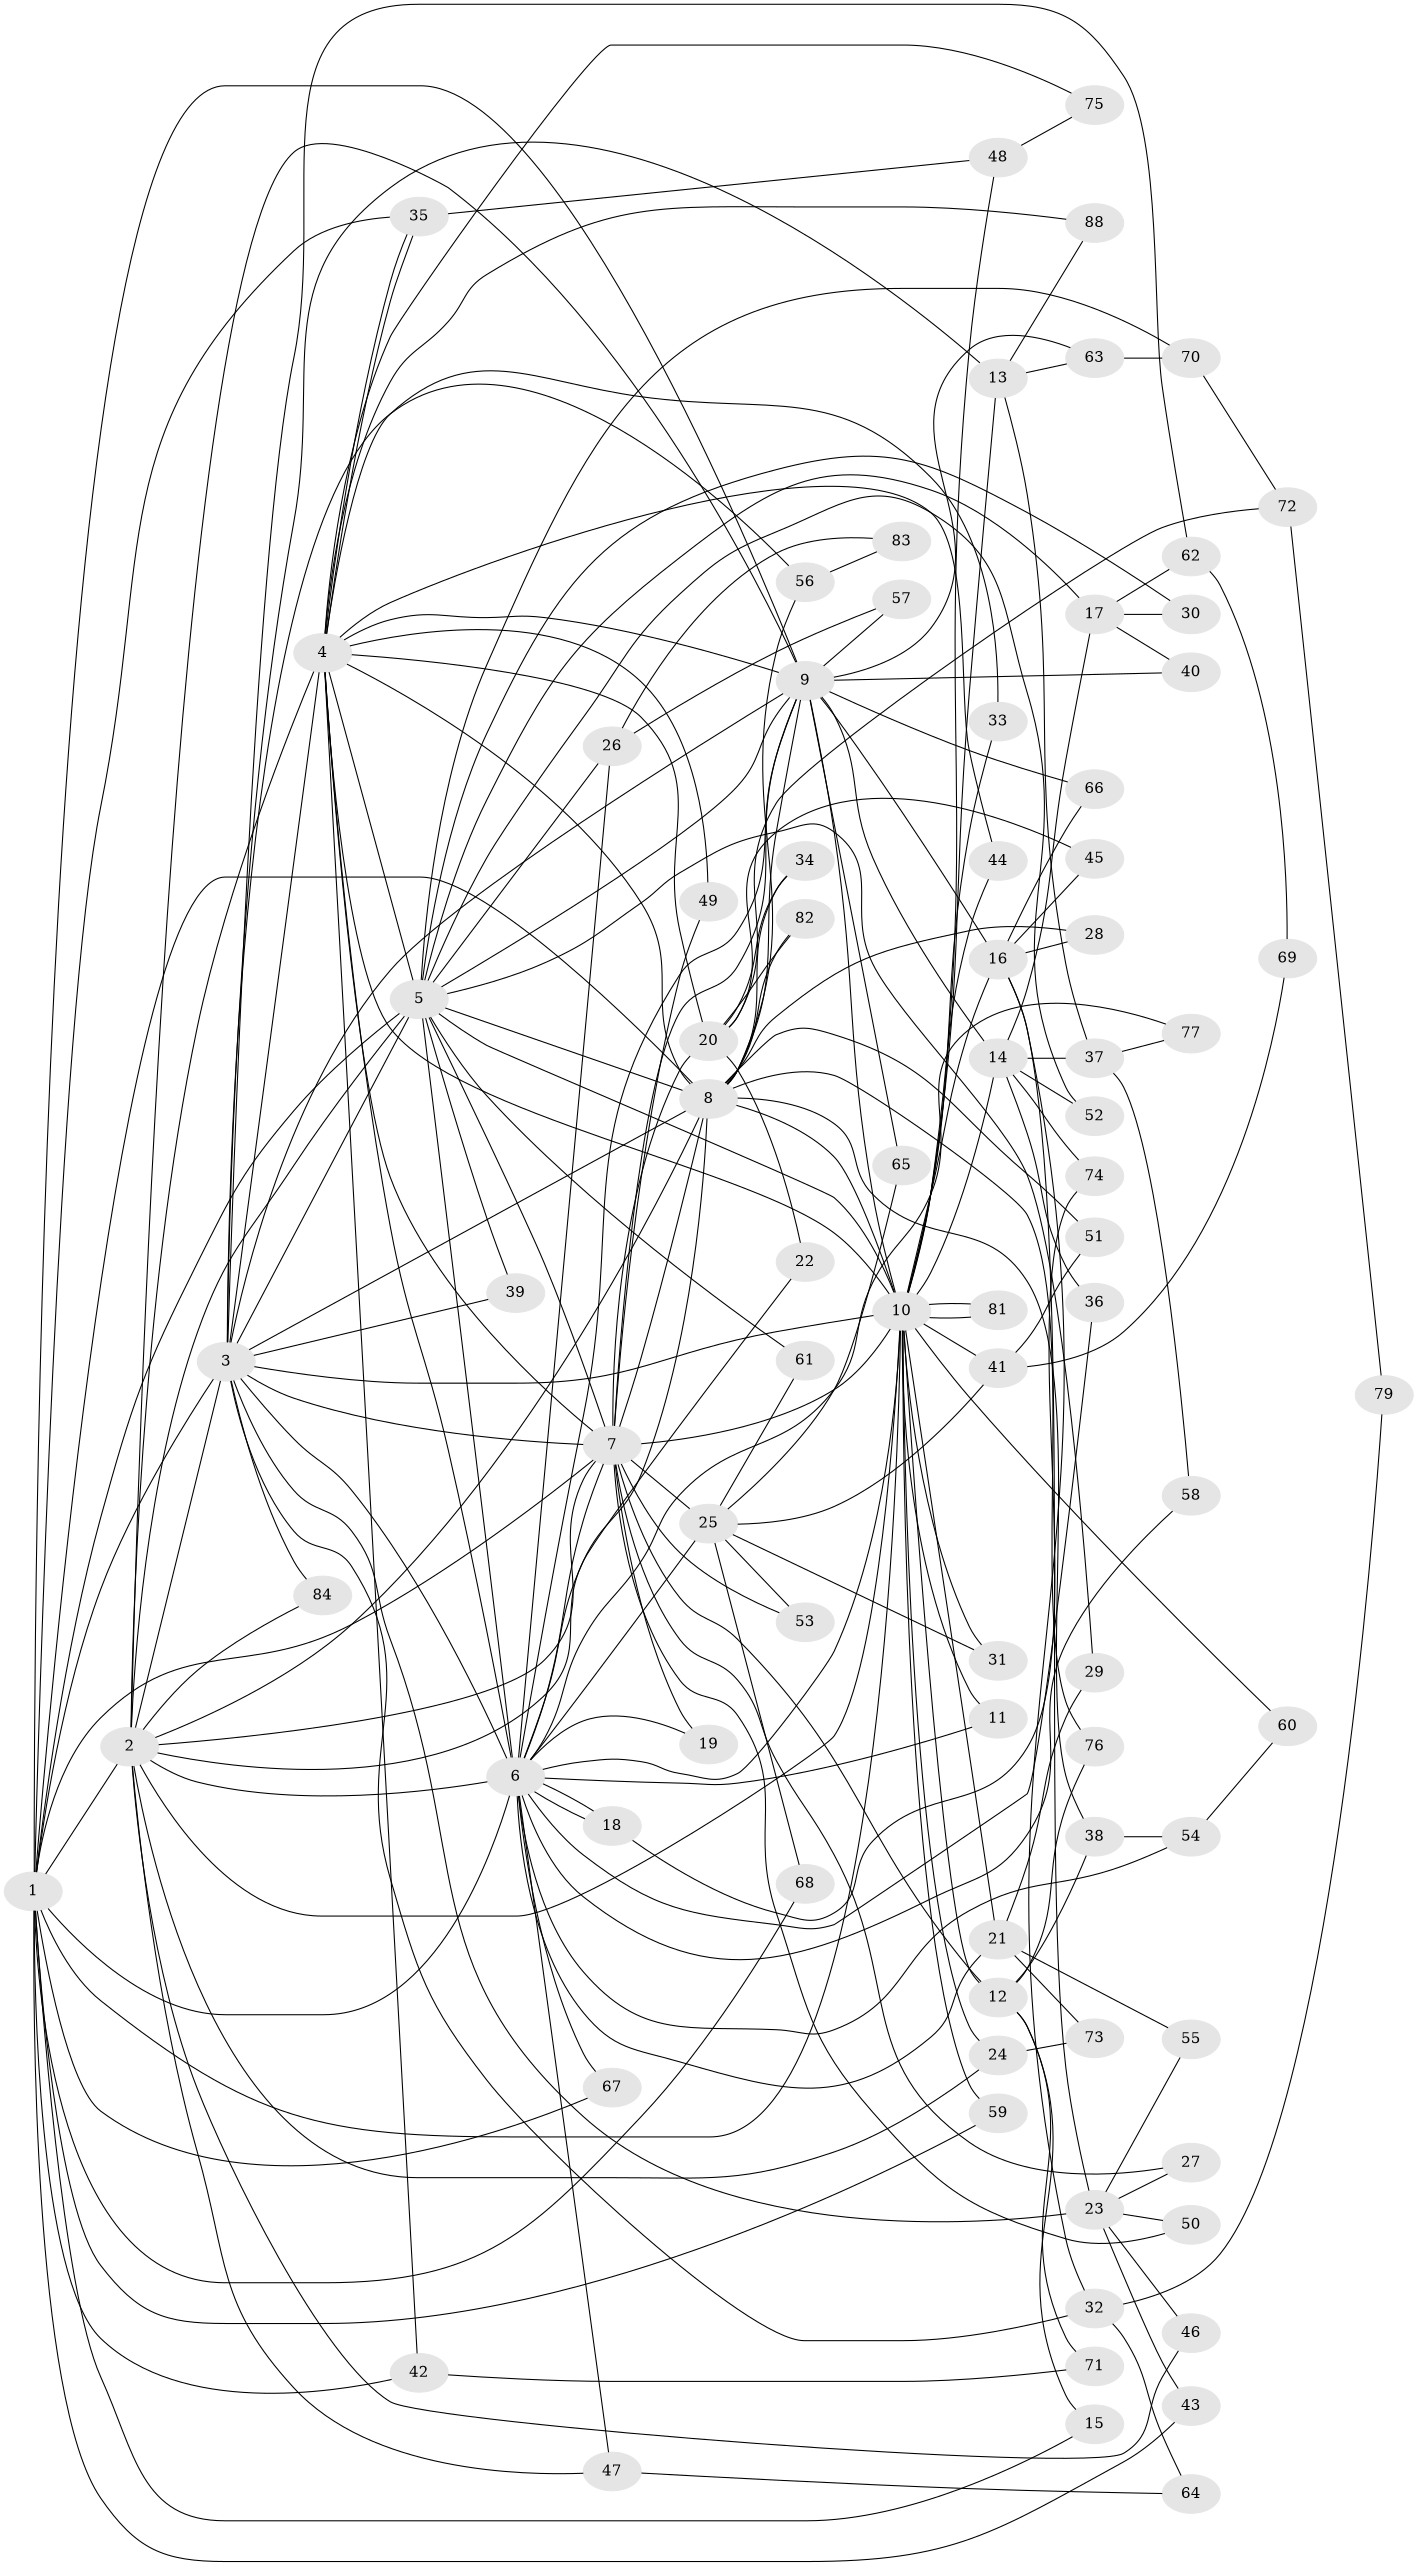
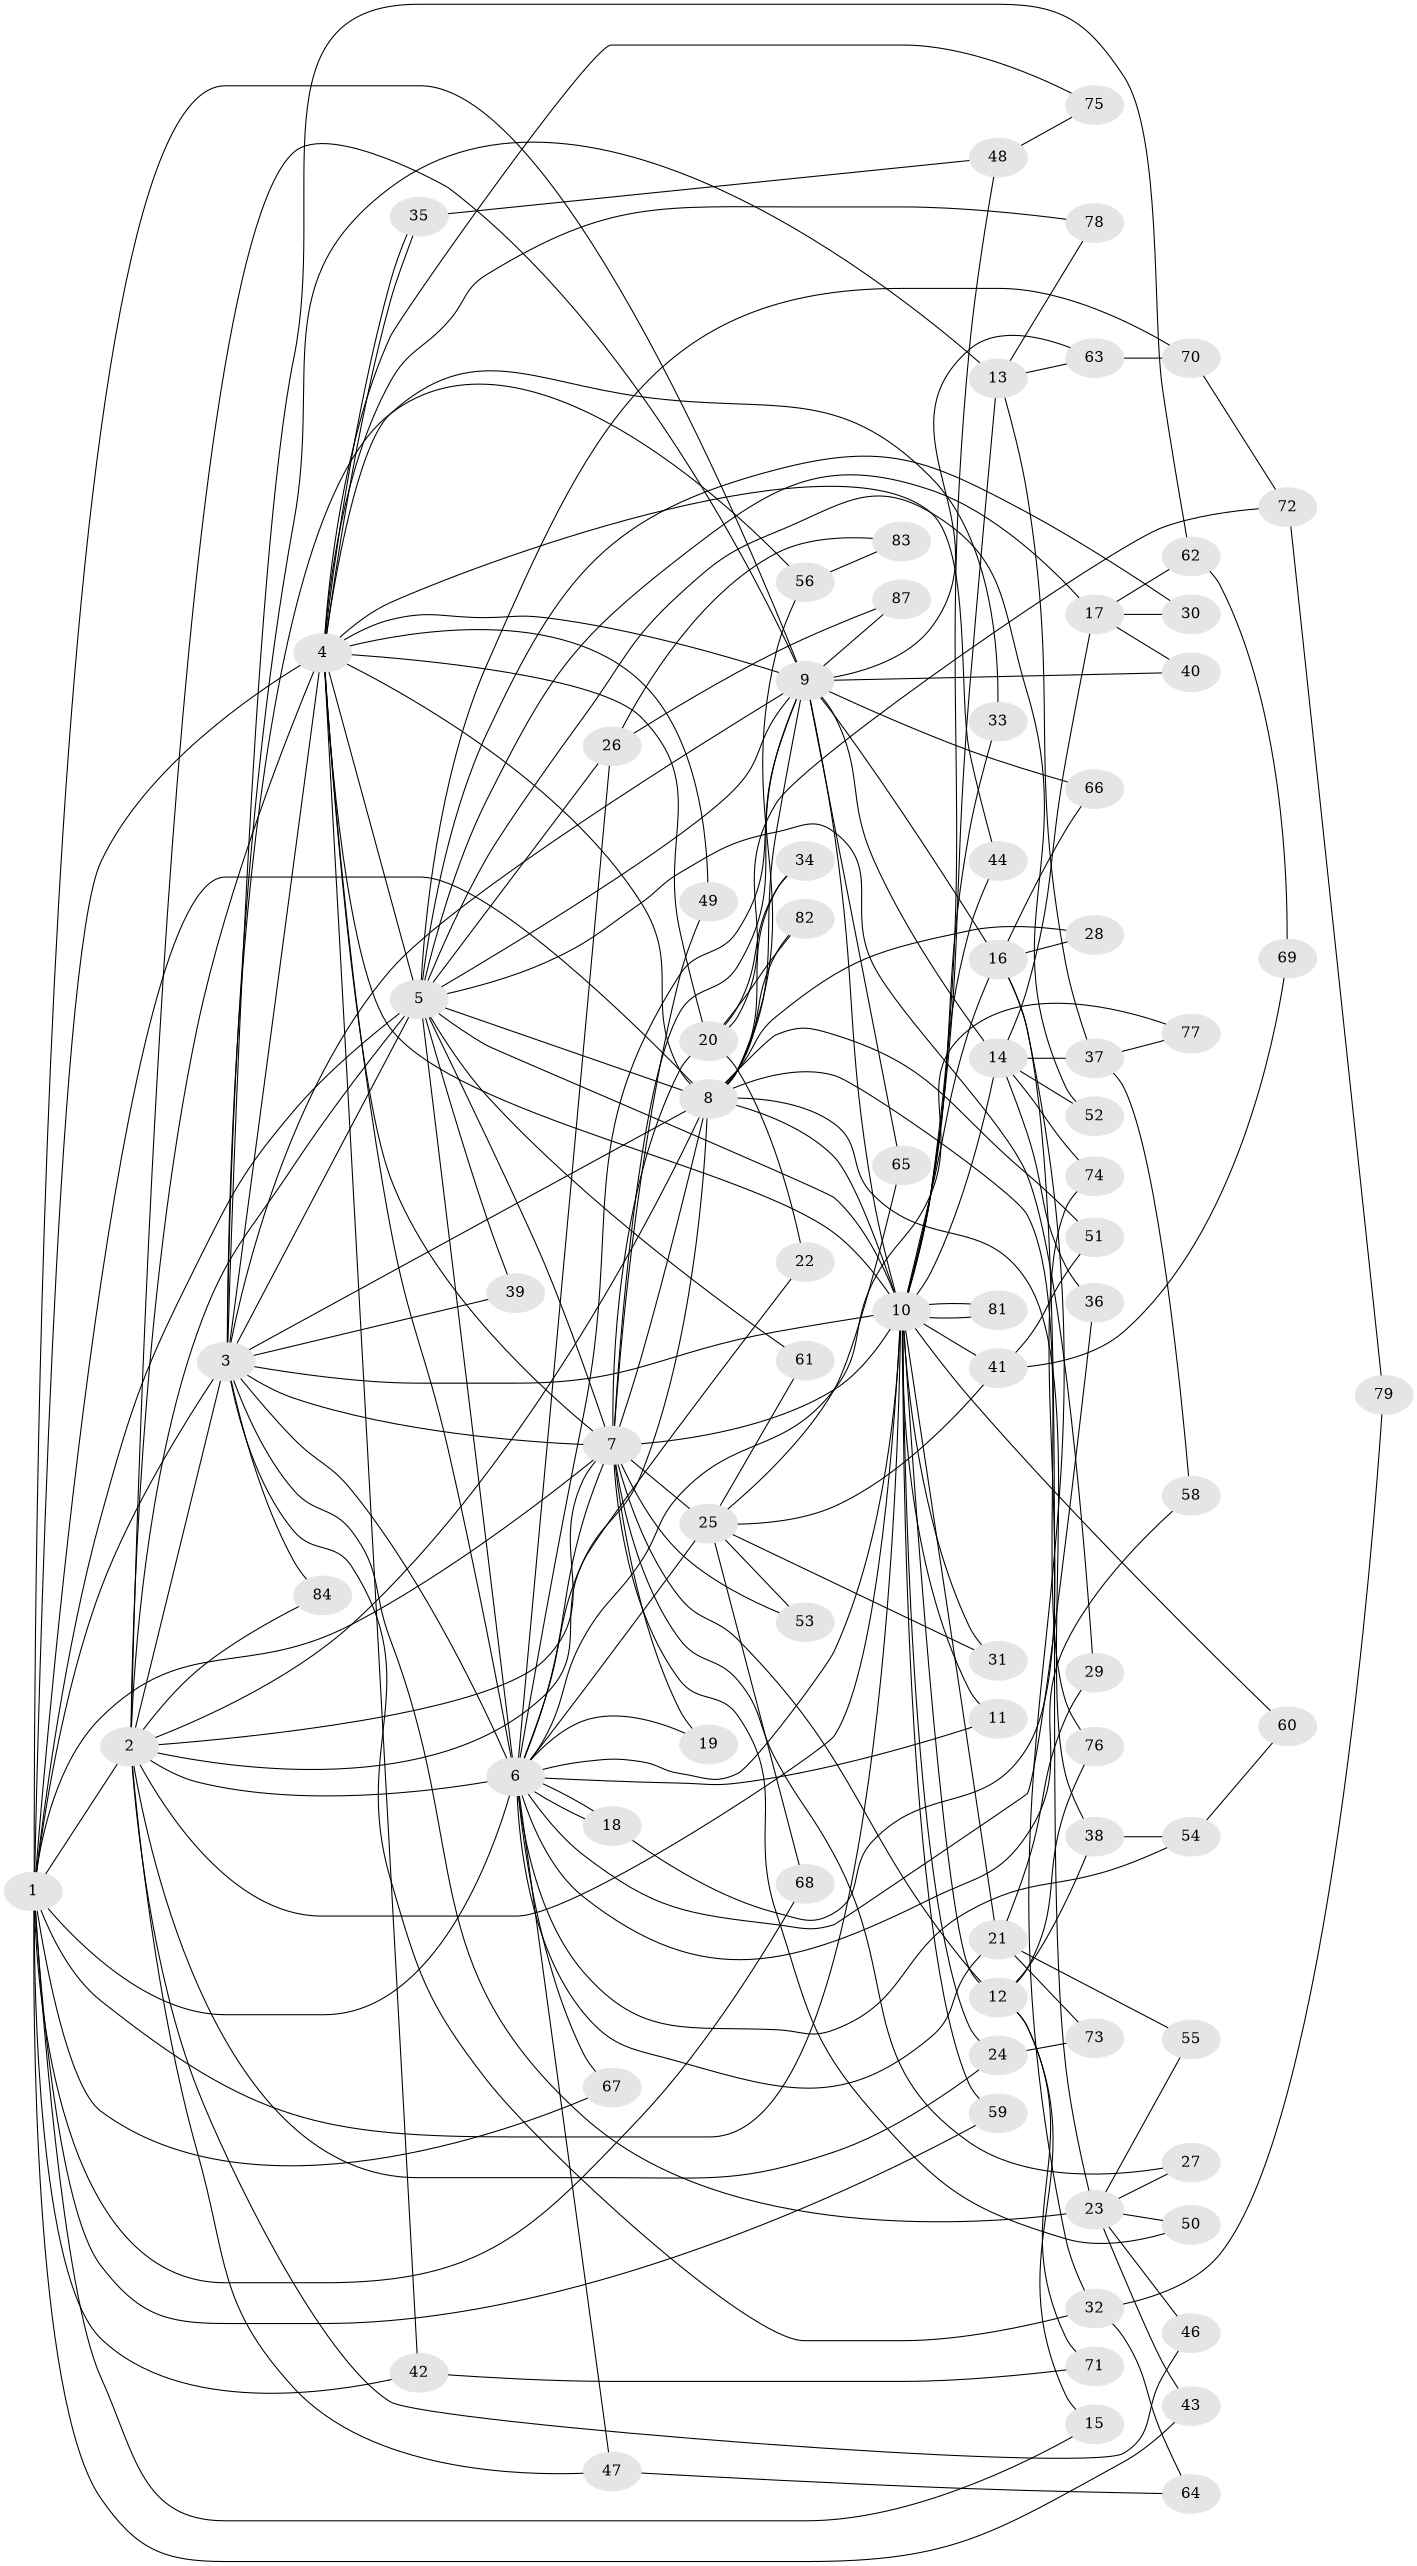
  graph {
    rankdir=LR
    node [color=gray90 style=filled]
    1
    2
    3
    4
    5
    6
    7
    8
    9
    10
    15
    42
    43
    59
    67
    68
    22
    24
    46
    47
    84
    13
    23
    32
    39
    56
    62
    20
    33
    35
    44
    49
    75
-   78 [label=88]
+   78
    17
    26
    29
    30
    52
    61
    70
    11
    18
    19
    21
    25
    36
    54
    58
    77
    12
    27
    50
    53
    28
    34
    38
    51
    76
    82
    14
    16
    40
-   57
+   57 [label=87]
    63
    65
    66
    31
    41
    48
    60
    81
    71
    73
    64
    37
    55
    79
    83
    69
-   45
    72
    74
    1 -- 2
    1 -- 3
-   1 -- 35
+   1 -- 4
    1 -- 5
    1 -- 6
    1 -- 7
    1 -- 8
    1 -- 9
    1 -- 10
    1 -- 15
    1 -- 42
    1 -- 43
    1 -- 59
    1 -- 67
    1 -- 68
    2 -- 3
    2 -- 4
    2 -- 5
    2 -- 6
    2 -- 7
    2 -- 8
    2 -- 9
    2 -- 10
    2 -- 22
    2 -- 24
    2 -- 46
    2 -- 47
    2 -- 84
    3 -- 4
    3 -- 5
    3 -- 6
    3 -- 7
    3 -- 8
    3 -- 9
    3 -- 10
    3 -- 84
    3 -- 13
    3 -- 23
    3 -- 32
    3 -- 39
    3 -- 56
    3 -- 62
    4 -- 5
    4 -- 6
    4 -- 7
    4 -- 8
    4 -- 9
    4 -- 10
    4 -- 42
    4 -- 20
    4 -- 33
    4 -- 35
    4 -- 35
    4 -- 44
    4 -- 49
    4 -- 75
    4 -- 78
    5 -- 6
    5 -- 7
    5 -- 8
    5 -- 9
    5 -- 10
    5 -- 39
    5 -- 17
    5 -- 26
    5 -- 29
    5 -- 30
    5 -- 52
    5 -- 61
    5 -- 70
    6 -- 7
    6 -- 8
    6 -- 9
    6 -- 10
    6 -- 67
    6 -- 47
    6 -- 26
    6 -- 11
    6 -- 18
    6 -- 18
    6 -- 19
    6 -- 21
    6 -- 25
    6 -- 36
    6 -- 54
    6 -- 58
    6 -- 77
    7 -- 8
    7 -- 9
    7 -- 10
    7 -- 20
    7 -- 49
    7 -- 19
    7 -- 25
    7 -- 12
    7 -- 27
    7 -- 50
    7 -- 53
    8 -- 9
    8 -- 10
    8 -- 56
    8 -- 28
    8 -- 34
    8 -- 38
    8 -- 51
    8 -- 76
    8 -- 82
    9 -- 10
    9 -- 14
    9 -- 16
    9 -- 40
    9 -- 57
    9 -- 63
    9 -- 65
    9 -- 66
    10 -- 59
    10 -- 24
    10 -- 13
    10 -- 33
    10 -- 44
    10 -- 11
    10 -- 21
    10 -- 12
    10 -- 14
    10 -- 16
    10 -- 31
    10 -- 41
    10 -- 48
    10 -- 60
    10 -- 81
    10 -- 81
    42 -- 71
    24 -- 73
    47 -- 64
    13 -- 78
    13 -- 63
    13 -- 37
    23 -- 43
    23 -- 46
    23 -- 27
    23 -- 50
    23 -- 55
    32 -- 64
    32 -- 79
    56 -- 83
    62 -- 69
    20 -- 22
    20 -- 34
    20 -- 82
-   20 -- 45
    20 -- 72
    35 -- 48
    17 -- 62
    17 -- 30
    17 -- 40
    26 -- 57
    26 -- 83
    70 -- 72
    18 -- 74
    21 -- 29
    21 -- 73
    21 -- 55
    25 -- 68
    25 -- 61
    25 -- 53
    25 -- 65
    25 -- 31
    25 -- 41
    54 -- 60
    12 -- 15
    12 -- 38
    12 -- 76
    12 -- 71
    38 -- 54
    14 -- 17
    14 -- 52
    14 -- 36
    14 -- 37
    14 -- 74
    16 -- 23
    16 -- 32
    16 -- 28
    16 -- 66
-   16 -- 45
    63 -- 70
    41 -- 51
    41 -- 69
    48 -- 75
    37 -- 58
    37 -- 77
    72 -- 79
  }
